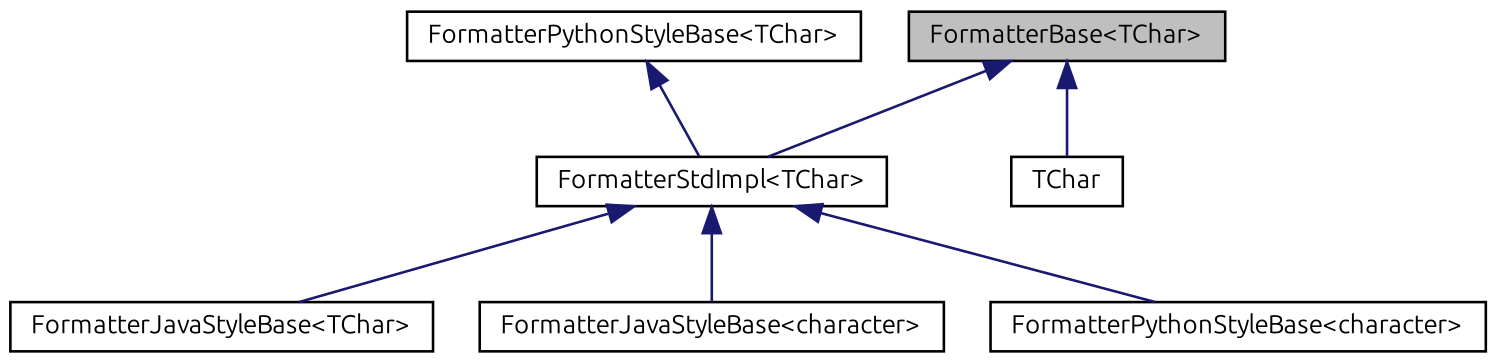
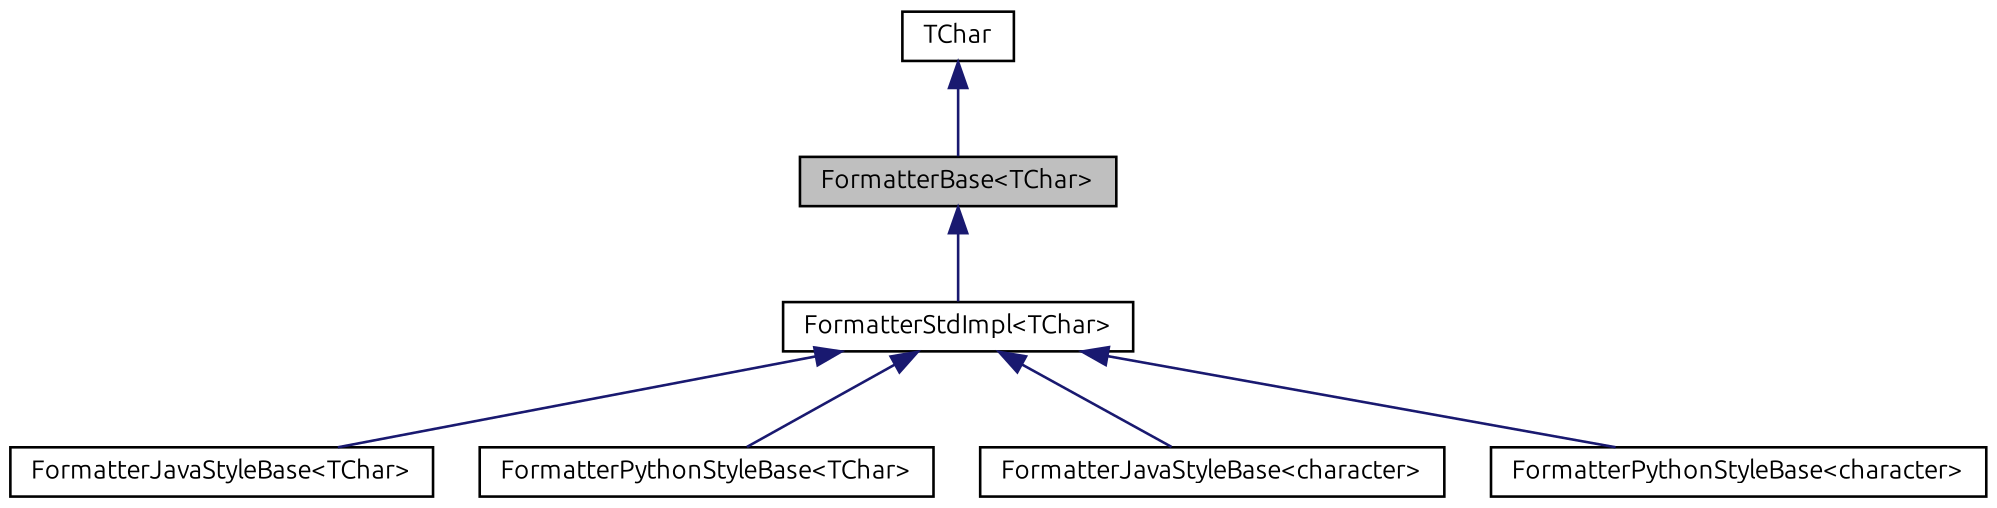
  digraph {
    fontname=Ubuntu
    rankdir=TB
    node [color=black fillcolor=white fontname=Ubuntu fontsize=10 shape=record style=filled]
    edge [color=midnightblue dir=back fontname=Ubuntu fontsize=10 labelfontname=Helvetica labelfontsize=10 style=solid]
    n1 [fillcolor=grey75 fontcolor=black height=0.2 label="FormatterBase\<TChar\>" width=0.4]
    n2 [height=0.2 label="FormatterStdImpl\<TChar\>" width=0.4]
    n3 [height=0.2 label="FormatterJavaStyleBase\<TChar\>" width=0.4]
    n4 [height=0.2 label="FormatterPythonStyleBase\<TChar\>" width=0.4]
    n5 [height=0.2 label="FormatterJavaStyleBase\<character\>" width=0.4]
    n6 [height=0.2 label="FormatterPythonStyleBase\<character\>" width=0.4]
    n7 [height=0.2 label=TChar width=0.4]
    n1 -> n2
    n2 -> n3
-   n4 -> n2
+   n2 -> n4
    n2 -> n5
    n2 -> n6
-   n1 -> n7
+   n7 -> n1
  }
